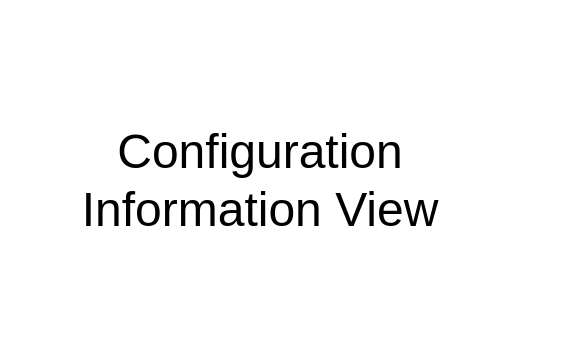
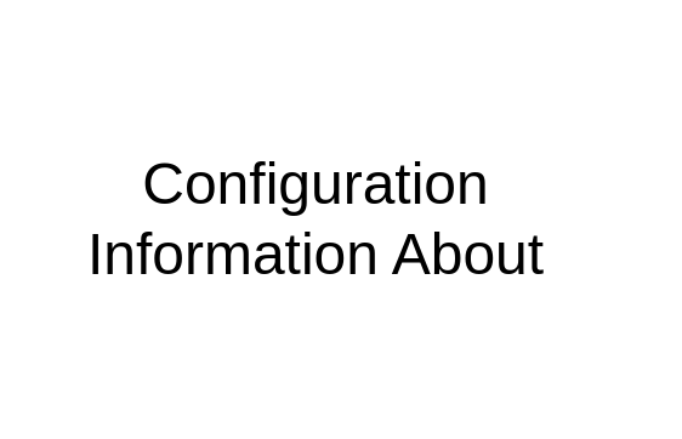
  <mxCell id="0" />
  <mxCell id="1" value="Title" style="" parent="0" />
- <mxCell id="2" value="Configuration Information View" style="text;html=1;strokeColor=none;fillColor=none;align=center;verticalAlign=middle;whiteSpace=wrap;rounded=0;fontSize=48;opacity=30;" parent="1" vertex="1"><mxGeometry x="20" y="20" width="480" height="320" as="geometry" /></mxCell>
+ <mxCell id="2" value="Configuration Information About" style="text;html=1;strokeColor=none;fillColor=none;align=center;verticalAlign=middle;whiteSpace=wrap;rounded=0;fontSize=48;opacity=30;" parent="1" vertex="1"><mxGeometry x="20" y="20" width="480" height="320" as="geometry" /></mxCell>
  <mxCell id="3" value="About" style="" parent="0" />
  <mxCell id="4" value="" style="shape=image;html=1;verticalAlign=top;verticalLabelPosition=bottom;labelBackgroundColor=#ffffff;imageAspect=0;aspect=fixed;image=https://cdn1.iconfinder.com/data/icons/hawcons/32/699014-icon-28-information-128.png;shadow=0;dashed=0;fontFamily=Helvetica;fontSize=12;fontColor=#000000;align=center;strokeColor=#000000;fillColor=#505050;dashPattern=1 1;" parent="3" vertex="1"><mxGeometry x="520" y="200" width="20" height="20" as="geometry" /></mxCell>
